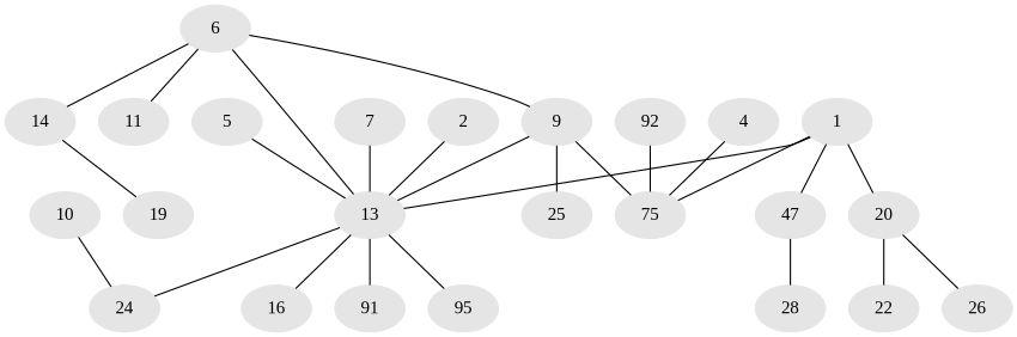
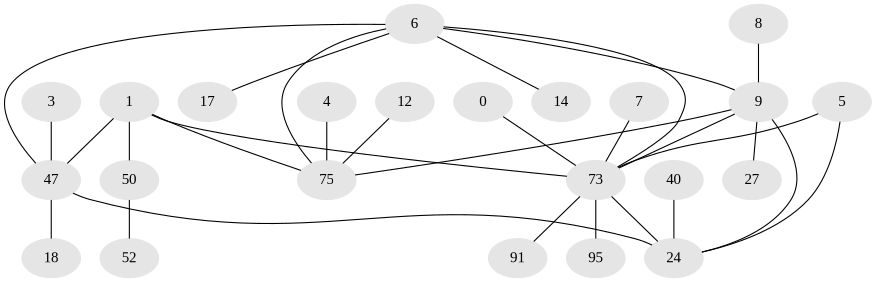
  graph {
    fontname="Liberation Serif"
    node [color=gray90 fontname="Liberation Serif" style=filled]
    edge [fontname="Liberation Serif" weight=1.0]
    1
-   13
+   13 [label=73]
    n3 [label=75]
    n4 [label=47]
-   20
+   20 [label=50]
    24
-   16
    n8 [label=91]
    n9 [label=95]
-   18 [label=28]
-   22
-   26
-   2
+   18
+   22 [label=52]
+   2 [label=0]
+   3
    4
    5
    6
    9
-   11
+   11 [label=17]
    14
-   27 [label=25]
-   19
+   27
    7
-   10
-   12 [label=92]
+   8
+   10 [label=40]
+   12
    1 -- 13
    1 -- n3
    1 -- n4
    1 -- 20
    13 -- 24
-   13 -- 16
    13 -- n8
    13 -- n9
+   n4 -- 24
    n4 -- 18
    20 -- 22
-   20 -- 26
    2 -- 13
+   3 -- n4
    4 -- n3
    5 -- 13
+   5 -- 24
    6 -- 13
+   6 -- n3
+   6 -- n4
    6 -- 9
    6 -- 11
    6 -- 14
    9 -- 13
    9 -- n3
+   9 -- 24
    9 -- 27
-   14 -- 19
    7 -- 13
+   8 -- 9
    10 -- 24
    12 -- n3
  }
